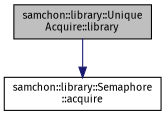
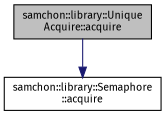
  digraph {
    rankdir=TB
    fontname="Fira Sans"
    node [color=black fontname="Fira Sans" fontsize=10 shape=record style=filled]
-   n1 [fillcolor=grey75 fontcolor=black height=0.2 label="samchon::library::Unique\lAcquire::library" width=0.4]
+   n1 [fillcolor=grey75 fontcolor=black height=0.2 label="samchon::library::Unique\lAcquire::acquire" width=0.4]
    n2 [fillcolor=white height=0.2 label="samchon::library::Semaphore\l::acquire" width=0.4]
    n1 -> n2 [color=midnightblue fontname="Fira Sans" fontsize=10 labelfontname=Helvetica labelfontsize=10 style=solid]
  }
